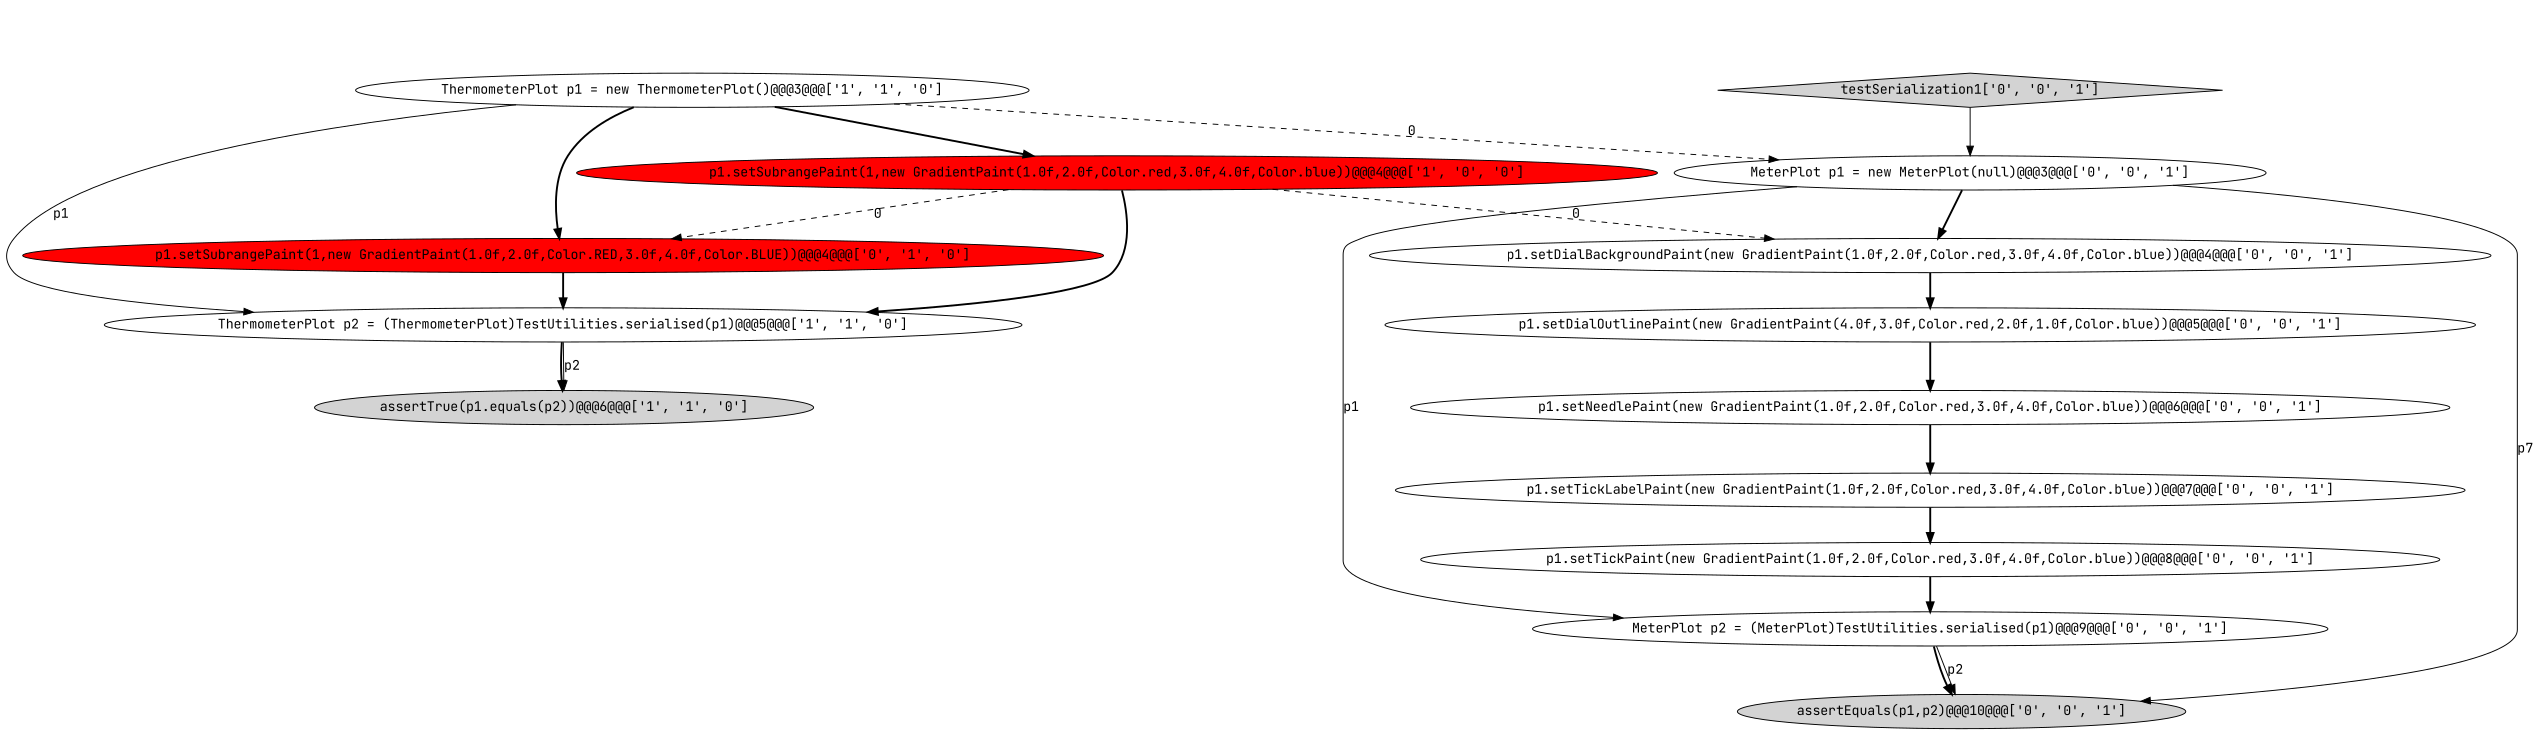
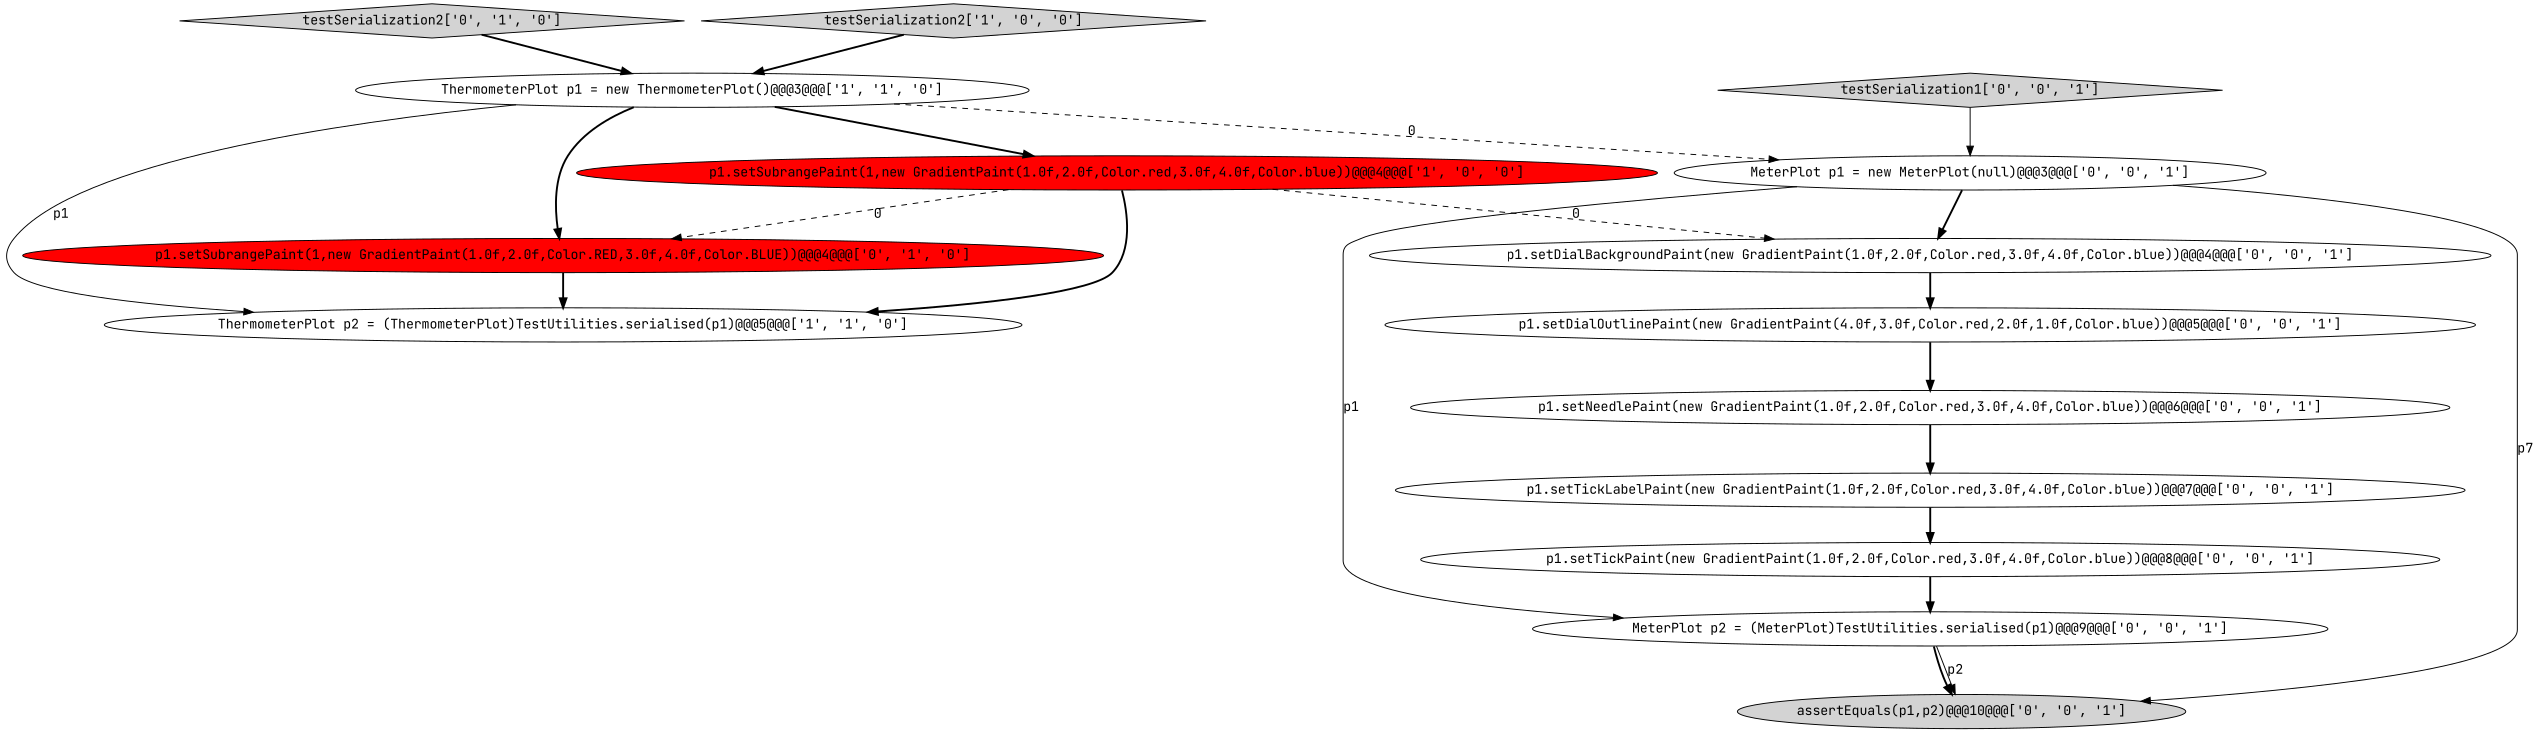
  digraph {
    fontname="JetBrains Mono"
    node [fillcolor=white fontname="JetBrains Mono" shape=ellipse style=filled]
    edge [fontname="JetBrains Mono" style=bold]
+   n1 [fillcolor=lightgray label="testSerialization2['0', '1', '0']" shape=diamond]
    n2 [label="ThermometerPlot p1 = new ThermometerPlot()@@@3@@@['1', '1', '0']"]
    n3 [label="MeterPlot p1 = new MeterPlot(null)@@@3@@@['0', '0', '1']"]
    n4 [label="ThermometerPlot p2 = (ThermometerPlot)TestUtilities.serialised(p1)@@@5@@@['1', '1', '0']"]
    n5 [fillcolor=red label="p1.setSubrangePaint(1,new GradientPaint(1.0f,2.0f,Color.red,3.0f,4.0f,Color.blue))@@@4@@@['1', '0', '0']"]
    n6 [fillcolor=red label="p1.setSubrangePaint(1,new GradientPaint(1.0f,2.0f,Color.RED,3.0f,4.0f,Color.BLUE))@@@4@@@['0', '1', '0']"]
-   n7 [fillcolor=lightgray label="assertTrue(p1.equals(p2))@@@6@@@['1', '1', '0']"]
    n8 [fillcolor=lightgray label="testSerialization1['0', '0', '1']" shape=diamond]
    n9 [label="MeterPlot p2 = (MeterPlot)TestUtilities.serialised(p1)@@@9@@@['0', '0', '1']"]
    n10 [fillcolor=lightgray label="assertEquals(p1,p2)@@@10@@@['0', '0', '1']"]
    n11 [label="p1.setDialBackgroundPaint(new GradientPaint(1.0f,2.0f,Color.red,3.0f,4.0f,Color.blue))@@@4@@@['0', '0', '1']"]
    n12 [label="p1.setDialOutlinePaint(new GradientPaint(4.0f,3.0f,Color.red,2.0f,1.0f,Color.blue))@@@5@@@['0', '0', '1']"]
    n13 [label="p1.setNeedlePaint(new GradientPaint(1.0f,2.0f,Color.red,3.0f,4.0f,Color.blue))@@@6@@@['0', '0', '1']"]
    n14 [label="p1.setTickLabelPaint(new GradientPaint(1.0f,2.0f,Color.red,3.0f,4.0f,Color.blue))@@@7@@@['0', '0', '1']"]
    n15 [label="p1.setTickPaint(new GradientPaint(1.0f,2.0f,Color.red,3.0f,4.0f,Color.blue))@@@8@@@['0', '0', '1']"]
+   n16 [fillcolor=lightgray label="testSerialization2['1', '0', '0']" shape=diamond]
+   n1 -> n2
    n2 -> n3 [label=0 style=dashed]
    n2 -> n4 [label=p1 style=solid]
    n2 -> n5
    n2 -> n6
    n3 -> n9 [label=p1 style=solid]
    n3 -> n10 [label=p7 style=solid]
    n3 -> n11
-   n4 -> n7 [label=p2 style=solid]
-   n4 -> n7
    n5 -> n4
    n5 -> n6 [label=0 style=dashed]
    n5 -> n11 [label=0 style=dashed]
    n6 -> n4
    n8 -> n3 [style=solid]
    n9 -> n10 [label=p2 style=solid]
    n9 -> n10
    n11 -> n12
    n12 -> n13
    n13 -> n14
    n14 -> n15
    n15 -> n9
+   n16 -> n2
  }
